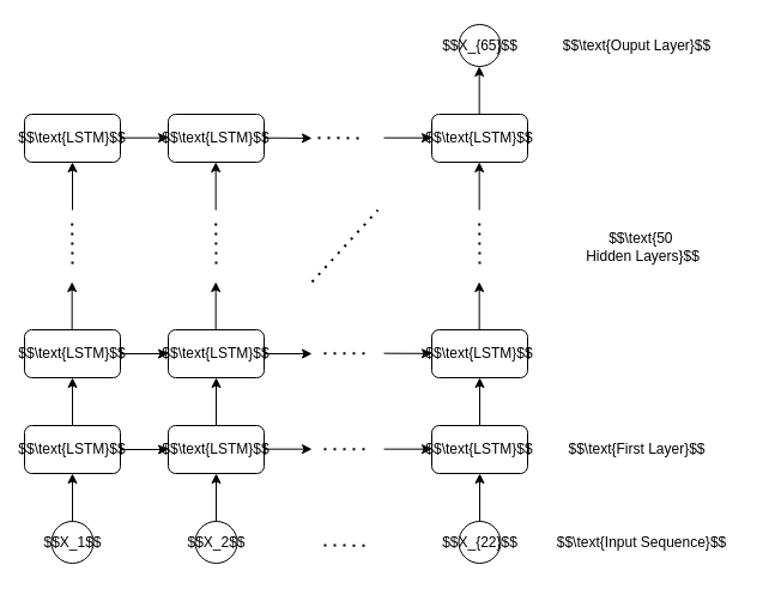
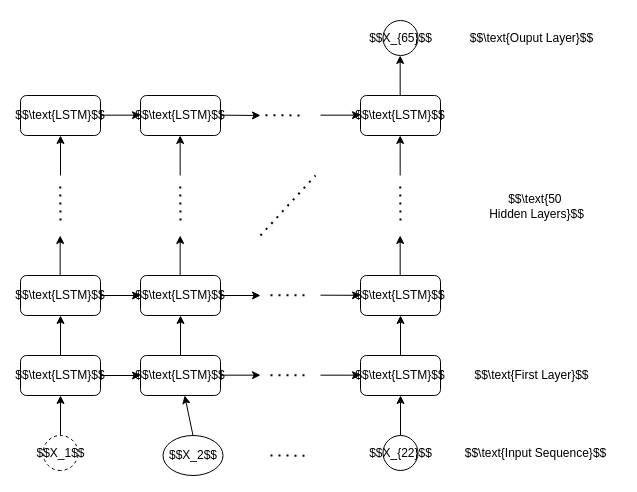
  <mxCell id="0" />
  <mxCell id="1" parent="0" />
  <mxCell id="2" value="$$\text{LSTM}$$" style="rounded=1;whiteSpace=wrap;html=1;" parent="1" vertex="1"><mxGeometry x="20" y="355" width="80" height="40" as="geometry" /></mxCell>
  <mxCell id="3" value="$$\text{LSTM}$$" style="rounded=1;whiteSpace=wrap;html=1;" parent="1" vertex="1"><mxGeometry x="140" y="355" width="80" height="40" as="geometry" /></mxCell>
  <mxCell id="4" value="$$\text{LSTM}$$" style="rounded=1;whiteSpace=wrap;html=1;" parent="1" vertex="1"><mxGeometry x="360" y="355" width="80" height="40" as="geometry" /></mxCell>
  <mxCell id="5" value="$$\text{LSTM}$$" style="rounded=1;whiteSpace=wrap;html=1;" parent="1" vertex="1"><mxGeometry x="20" y="95" width="80" height="40" as="geometry" /></mxCell>
  <mxCell id="6" value="$$\text{LSTM}$$" style="rounded=1;whiteSpace=wrap;html=1;" parent="1" vertex="1"><mxGeometry x="140" y="95" width="80" height="40" as="geometry" /></mxCell>
  <mxCell id="7" value="$$\text{LSTM}$$" style="rounded=1;whiteSpace=wrap;html=1;" parent="1" vertex="1"><mxGeometry x="360" y="95" width="80" height="40" as="geometry" /></mxCell>
  <mxCell id="8" value="$$\text{LSTM}$$" style="rounded=1;whiteSpace=wrap;html=1;" parent="1" vertex="1"><mxGeometry x="20" y="275" width="80" height="40" as="geometry" /></mxCell>
  <mxCell id="9" value="$$\text{LSTM}$$" style="rounded=1;whiteSpace=wrap;html=1;" parent="1" vertex="1"><mxGeometry x="140" y="275" width="80" height="40" as="geometry" /></mxCell>
  <mxCell id="10" value="$$\text{LSTM}$$" style="rounded=1;whiteSpace=wrap;html=1;" parent="1" vertex="1"><mxGeometry x="360" y="275" width="80" height="40" as="geometry" /></mxCell>
- <mxCell id="11" value="$$X_1$$" style="ellipse;whiteSpace=wrap;html=1;aspect=fixed;direction=south;" parent="1" vertex="1"><mxGeometry x="42.5" y="435" width="35" height="35" as="geometry" /></mxCell>
- <mxCell id="12" value="$$X_2$$" style="ellipse;whiteSpace=wrap;html=1;aspect=fixed;" parent="1" vertex="1"><mxGeometry x="162.5" y="435" width="35" height="35" as="geometry" /></mxCell>
+ <mxCell id="11" value="$$X_1$$" style="ellipse;whiteSpace=wrap;html=1;aspect=fixed;direction=south;dashed=1;" parent="1" vertex="1"><mxGeometry x="42.5" y="435" width="35" height="35" as="geometry" /></mxCell>
+ <mxCell id="12" value="$$X_2$$" style="ellipse;whiteSpace=wrap;html=1;aspect=fixed;" parent="1" vertex="1"><mxGeometry x="162.5" y="435" width="60" height="40" as="geometry" /></mxCell>
  <mxCell id="13" value="$$X_{22}$$" style="ellipse;whiteSpace=wrap;html=1;aspect=fixed;" parent="1" vertex="1"><mxGeometry x="382.5" y="435" width="35" height="35" as="geometry" /></mxCell>
  <mxCell id="14" value="" style="endArrow=none;dashed=1;html=1;dashPattern=1 3;strokeWidth=2;rounded=0;" parent="1" edge="1"><mxGeometry width="50" height="50" relative="1" as="geometry"><mxPoint x="270" y="374.66" as="sourcePoint" /><mxPoint x="310" y="374.9" as="targetPoint" /></mxGeometry></mxCell>
  <mxCell id="15" value="$$X_{65}$$" style="ellipse;whiteSpace=wrap;html=1;aspect=fixed;" parent="1" vertex="1"><mxGeometry x="382.5" y="20" width="35" height="35" as="geometry" /></mxCell>
  <mxCell id="16" value="" style="endArrow=none;dashed=1;html=1;dashPattern=1 3;strokeWidth=2;rounded=0;" parent="1" edge="1"><mxGeometry width="50" height="50" relative="1" as="geometry"><mxPoint x="60" y="220" as="sourcePoint" /><mxPoint x="59.66" y="180" as="targetPoint" /></mxGeometry></mxCell>
  <mxCell id="17" value="" style="endArrow=none;dashed=1;html=1;dashPattern=1 3;strokeWidth=2;rounded=0;" parent="1" edge="1"><mxGeometry width="50" height="50" relative="1" as="geometry"><mxPoint x="180" y="220" as="sourcePoint" /><mxPoint x="179.66" y="180" as="targetPoint" /></mxGeometry></mxCell>
  <mxCell id="18" value="" style="endArrow=none;dashed=1;html=1;dashPattern=1 3;strokeWidth=2;rounded=0;" parent="1" edge="1"><mxGeometry width="50" height="50" relative="1" as="geometry"><mxPoint x="265" y="114.66" as="sourcePoint" /><mxPoint x="305" y="115" as="targetPoint" /></mxGeometry></mxCell>
  <mxCell id="19" value="" style="endArrow=none;dashed=1;html=1;dashPattern=1 3;strokeWidth=2;rounded=0;" parent="1" edge="1"><mxGeometry width="50" height="50" relative="1" as="geometry"><mxPoint x="260" y="235" as="sourcePoint" /><mxPoint x="315" y="175" as="targetPoint" /></mxGeometry></mxCell>
  <mxCell id="20" value="" style="endArrow=classic;html=1;rounded=0;entryX=0.5;entryY=1;entryDx=0;entryDy=0;" parent="1" source="2" target="8" edge="1"><mxGeometry width="50" height="50" relative="1" as="geometry"><mxPoint x="59.66" y="355" as="sourcePoint" /><mxPoint x="59.66" y="320" as="targetPoint" /></mxGeometry></mxCell>
  <mxCell id="21" value="" style="endArrow=classic;html=1;rounded=0;" parent="1" source="3" target="9" edge="1"><mxGeometry width="50" height="50" relative="1" as="geometry"><mxPoint x="179.66" y="355" as="sourcePoint" /><mxPoint x="179.66" y="315" as="targetPoint" /></mxGeometry></mxCell>
  <mxCell id="22" value="" style="endArrow=classic;html=1;rounded=0;entryX=0.5;entryY=1;entryDx=0;entryDy=0;exitX=0.5;exitY=0;exitDx=0;exitDy=0;" parent="1" source="4" target="10" edge="1"><mxGeometry width="50" height="50" relative="1" as="geometry"><mxPoint x="405" y="360" as="sourcePoint" /><mxPoint x="405" y="320" as="targetPoint" /></mxGeometry></mxCell>
  <mxCell id="23" value="" style="endArrow=classic;html=1;rounded=0;exitX=0;exitY=0.5;exitDx=0;exitDy=0;" parent="1" source="11" target="2" edge="1"><mxGeometry width="50" height="50" relative="1" as="geometry"><mxPoint x="59.66" y="435" as="sourcePoint" /><mxPoint x="59.66" y="395" as="targetPoint" /></mxGeometry></mxCell>
  <mxCell id="24" value="" style="endArrow=classic;html=1;rounded=0;exitX=0.5;exitY=0;exitDx=0;exitDy=0;" parent="1" source="12" target="3" edge="1"><mxGeometry width="50" height="50" relative="1" as="geometry"><mxPoint x="179.66" y="435" as="sourcePoint" /><mxPoint x="179.66" y="395" as="targetPoint" /></mxGeometry></mxCell>
  <mxCell id="25" value="" style="endArrow=classic;html=1;rounded=0;exitX=0.5;exitY=0;exitDx=0;exitDy=0;" parent="1" source="13" edge="1"><mxGeometry width="50" height="50" relative="1" as="geometry"><mxPoint x="399.66" y="440" as="sourcePoint" /><mxPoint x="400" y="395" as="targetPoint" /></mxGeometry></mxCell>
  <mxCell id="26" value="" style="endArrow=classic;html=1;rounded=0;exitX=1;exitY=0.5;exitDx=0;exitDy=0;" parent="1" source="8" target="9" edge="1"><mxGeometry width="50" height="50" relative="1" as="geometry"><mxPoint x="250" y="190" as="sourcePoint" /><mxPoint x="300" y="140" as="targetPoint" /></mxGeometry></mxCell>
  <mxCell id="27" value="" style="endArrow=classic;html=1;rounded=0;exitX=1;exitY=0.5;exitDx=0;exitDy=0;" parent="1" source="2" target="3" edge="1"><mxGeometry width="50" height="50" relative="1" as="geometry"><mxPoint x="95" y="375" as="sourcePoint" /><mxPoint x="140" y="374.66" as="targetPoint" /></mxGeometry></mxCell>
  <mxCell id="28" value="" style="endArrow=classic;html=1;rounded=0;exitX=1;exitY=0.5;exitDx=0;exitDy=0;" parent="1" edge="1"><mxGeometry width="50" height="50" relative="1" as="geometry"><mxPoint x="220" y="374.66" as="sourcePoint" /><mxPoint x="260" y="374.66" as="targetPoint" /></mxGeometry></mxCell>
  <mxCell id="29" value="" style="endArrow=classic;html=1;rounded=0;exitX=1;exitY=0.5;exitDx=0;exitDy=0;" parent="1" edge="1"><mxGeometry width="50" height="50" relative="1" as="geometry"><mxPoint x="320" y="374.66" as="sourcePoint" /><mxPoint x="360" y="374.66" as="targetPoint" /></mxGeometry></mxCell>
  <mxCell id="30" value="" style="endArrow=none;dashed=1;html=1;dashPattern=1 3;strokeWidth=2;rounded=0;" parent="1" edge="1"><mxGeometry width="50" height="50" relative="1" as="geometry"><mxPoint x="270" y="455" as="sourcePoint" /><mxPoint x="310" y="455.24" as="targetPoint" /></mxGeometry></mxCell>
  <mxCell id="31" value="" style="endArrow=none;dashed=1;html=1;dashPattern=1 3;strokeWidth=2;rounded=0;" parent="1" edge="1"><mxGeometry width="50" height="50" relative="1" as="geometry"><mxPoint x="270" y="294.66" as="sourcePoint" /><mxPoint x="310" y="294.9" as="targetPoint" /></mxGeometry></mxCell>
  <mxCell id="32" value="" style="endArrow=classic;html=1;rounded=0;exitX=1;exitY=0.5;exitDx=0;exitDy=0;" parent="1" source="9" edge="1"><mxGeometry width="50" height="50" relative="1" as="geometry"><mxPoint x="225" y="294.66" as="sourcePoint" /><mxPoint x="260" y="295" as="targetPoint" /></mxGeometry></mxCell>
  <mxCell id="33" value="" style="endArrow=classic;html=1;rounded=0;exitX=1;exitY=0.5;exitDx=0;exitDy=0;" parent="1" target="10" edge="1"><mxGeometry width="50" height="50" relative="1" as="geometry"><mxPoint x="320" y="294.66" as="sourcePoint" /><mxPoint x="360" y="295" as="targetPoint" /></mxGeometry></mxCell>
  <mxCell id="34" value="" style="endArrow=classic;html=1;rounded=0;entryX=0.5;entryY=1;entryDx=0;entryDy=0;" parent="1" edge="1"><mxGeometry width="50" height="50" relative="1" as="geometry"><mxPoint x="59.66" y="275" as="sourcePoint" /><mxPoint x="59.66" y="235" as="targetPoint" /></mxGeometry></mxCell>
  <mxCell id="35" value="" style="endArrow=classic;html=1;rounded=0;" parent="1" target="5" edge="1"><mxGeometry width="50" height="50" relative="1" as="geometry"><mxPoint x="60" y="175" as="sourcePoint" /><mxPoint x="59.66" y="135" as="targetPoint" /></mxGeometry></mxCell>
  <mxCell id="36" value="" style="endArrow=classic;html=1;rounded=0;" parent="1" edge="1"><mxGeometry width="50" height="50" relative="1" as="geometry"><mxPoint x="179.66" y="175" as="sourcePoint" /><mxPoint x="179.66" y="135" as="targetPoint" /></mxGeometry></mxCell>
  <mxCell id="37" value="" style="endArrow=classic;html=1;rounded=0;" parent="1" edge="1"><mxGeometry width="50" height="50" relative="1" as="geometry"><mxPoint x="179.66" y="275" as="sourcePoint" /><mxPoint x="179.66" y="235" as="targetPoint" /></mxGeometry></mxCell>
  <mxCell id="38" value="" style="endArrow=none;dashed=1;html=1;dashPattern=1 3;strokeWidth=2;rounded=0;" parent="1" edge="1"><mxGeometry width="50" height="50" relative="1" as="geometry"><mxPoint x="400" y="220" as="sourcePoint" /><mxPoint x="399.66" y="180" as="targetPoint" /></mxGeometry></mxCell>
  <mxCell id="39" value="" style="endArrow=classic;html=1;rounded=0;" parent="1" edge="1"><mxGeometry width="50" height="50" relative="1" as="geometry"><mxPoint x="399.66" y="275" as="sourcePoint" /><mxPoint x="399.66" y="235" as="targetPoint" /></mxGeometry></mxCell>
  <mxCell id="40" value="" style="endArrow=classic;html=1;rounded=0;" parent="1" edge="1"><mxGeometry width="50" height="50" relative="1" as="geometry"><mxPoint x="399.66" y="175" as="sourcePoint" /><mxPoint x="399.66" y="135" as="targetPoint" /></mxGeometry></mxCell>
  <mxCell id="41" value="" style="endArrow=classic;html=1;rounded=0;exitX=1;exitY=0.5;exitDx=0;exitDy=0;" parent="1" edge="1"><mxGeometry width="50" height="50" relative="1" as="geometry"><mxPoint x="100" y="114.66" as="sourcePoint" /><mxPoint x="140" y="114.66" as="targetPoint" /></mxGeometry></mxCell>
  <mxCell id="42" value="" style="endArrow=classic;html=1;rounded=0;exitX=1;exitY=0.5;exitDx=0;exitDy=0;" parent="1" edge="1"><mxGeometry width="50" height="50" relative="1" as="geometry"><mxPoint x="220" y="114.66" as="sourcePoint" /><mxPoint x="260" y="115" as="targetPoint" /></mxGeometry></mxCell>
  <mxCell id="43" value="" style="endArrow=classic;html=1;rounded=0;exitX=1;exitY=0.5;exitDx=0;exitDy=0;" parent="1" edge="1"><mxGeometry width="50" height="50" relative="1" as="geometry"><mxPoint x="320" y="114.66" as="sourcePoint" /><mxPoint x="360" y="114.66" as="targetPoint" /></mxGeometry></mxCell>
  <mxCell id="44" value="" style="endArrow=classic;html=1;rounded=0;" parent="1" edge="1"><mxGeometry width="50" height="50" relative="1" as="geometry"><mxPoint x="399.66" y="95" as="sourcePoint" /><mxPoint x="399.66" y="55" as="targetPoint" /></mxGeometry></mxCell>
  <mxCell id="45" value="$$\text{Input Sequence}$$" style="text;html=1;resizable=0;autosize=1;align=center;verticalAlign=middle;points=[];fillColor=none;strokeColor=none;rounded=0;" parent="1" vertex="1"><mxGeometry x="455" y="437.5" width="160" height="30" as="geometry" /></mxCell>
  <mxCell id="46" value="$$\text{First Layer}$$" style="text;html=1;resizable=0;autosize=1;align=center;verticalAlign=middle;points=[];fillColor=none;strokeColor=none;rounded=0;" parent="1" vertex="1"><mxGeometry x="463" y="360" width="135" height="30" as="geometry" /></mxCell>
  <mxCell id="47" value="$$\text{50&amp;nbsp;&lt;br&gt;Hidden Layers}$$" style="text;html=1;resizable=0;autosize=1;align=center;verticalAlign=middle;points=[];fillColor=none;strokeColor=none;rounded=0;" parent="1" vertex="1"><mxGeometry x="478" y="183" width="115" height="45" as="geometry" /></mxCell>
  <mxCell id="48" value="$$\text{Ouput Layer}$$" style="text;html=1;resizable=0;autosize=1;align=center;verticalAlign=middle;points=[];fillColor=none;strokeColor=none;rounded=0;" parent="1" vertex="1"><mxGeometry x="458" y="22.5" width="145" height="30" as="geometry" /></mxCell>
